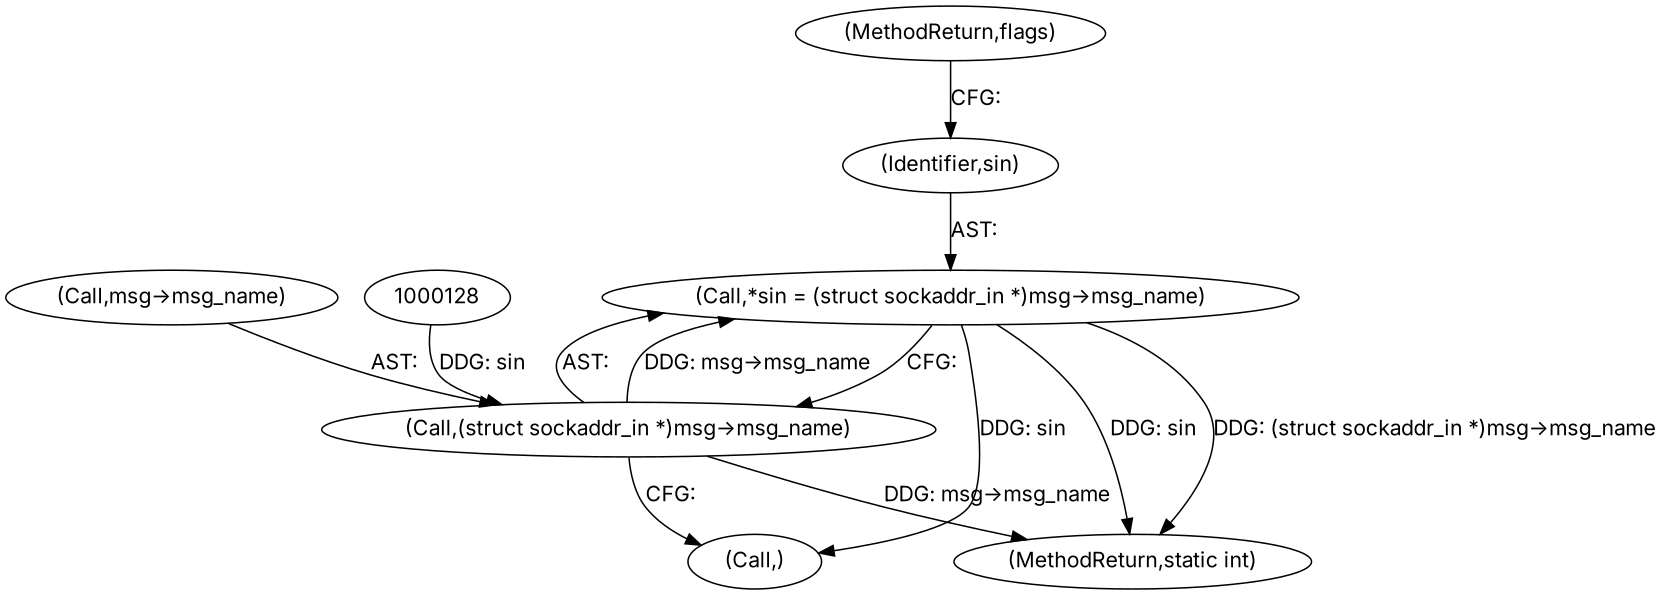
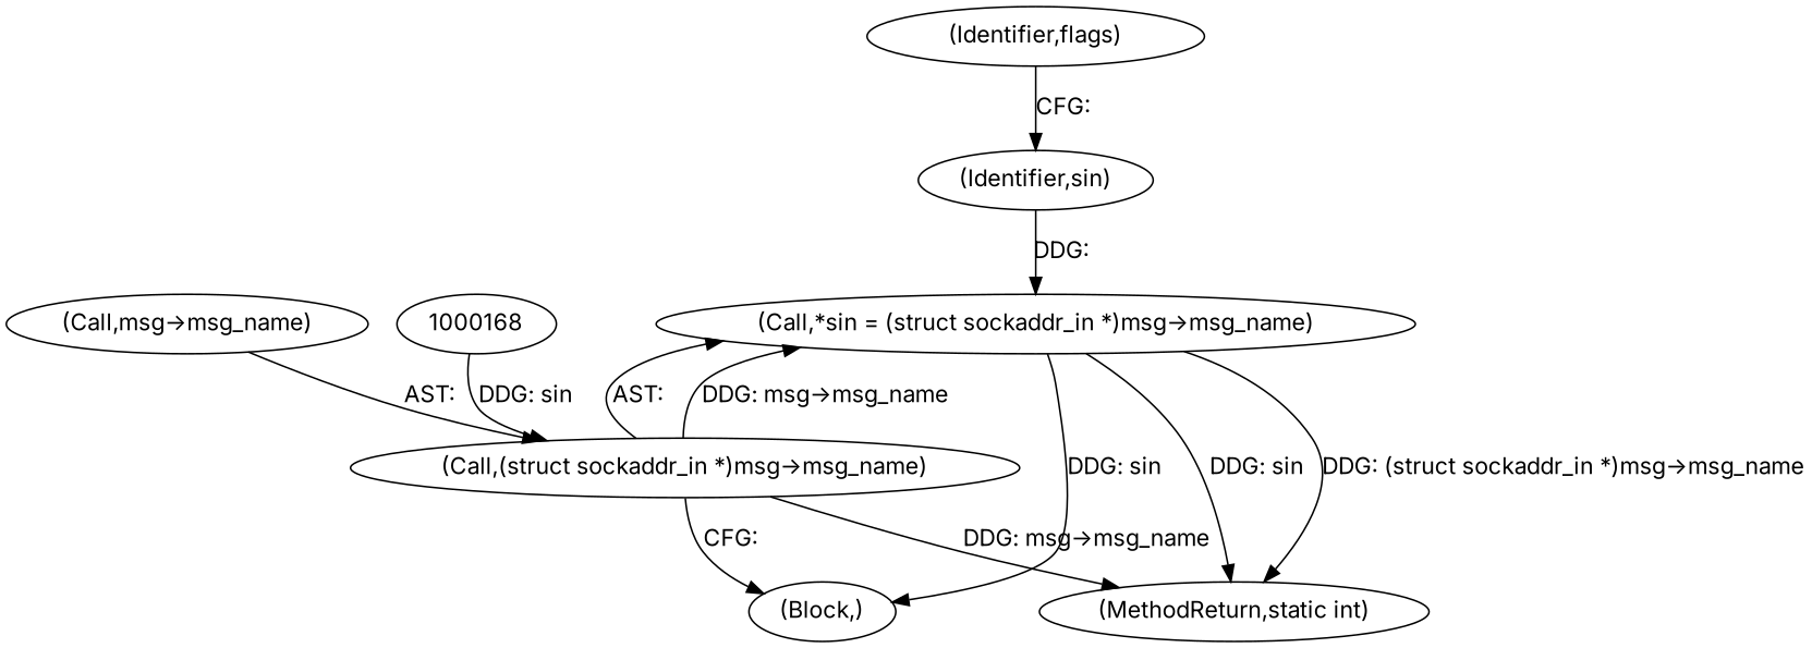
  digraph {
    fontname=Inter
    node [fontname=Inter]
    edge [fontname=Inter]
    n1 [label="(Call,*sin = (struct sockaddr_in *)msg->msg_name)"]
    n2 [label="(Call,(struct sockaddr_in *)msg->msg_name)"]
-   n3 [label="(Call,)"]
+   n3 [label="(Block,)"]
    n4 [label="(MethodReturn,static int)"]
    n5 [label="(Call,msg->msg_name)"]
-   n6 [label="(MethodReturn,flags)"]
+   n6 [label="(Identifier,flags)"]
    n7 [label="(Identifier,sin)"]
-   1000128
-   n1 -> n2 [label="CFG: "]
+   1000128 [label=1000168]
    n1 -> n3 [label="DDG: sin"]
    n1 -> n4 [label="DDG: sin"]
    n1 -> n4 [label="DDG: (struct sockaddr_in *)msg->msg_name"]
    n2 -> n1 [label="AST: "]
    n2 -> n1 [label="DDG: msg->msg_name"]
    n2 -> n3 [label="CFG: "]
    n2 -> n4 [label="DDG: msg->msg_name"]
    n5 -> n2 [label="AST: "]
    n6 -> n7 [label="CFG: "]
-   n7 -> n1 [label="AST: "]
+   n7 -> n1 [label="DDG: "]
    1000128 -> n2 [label="DDG: sin"]
  }
